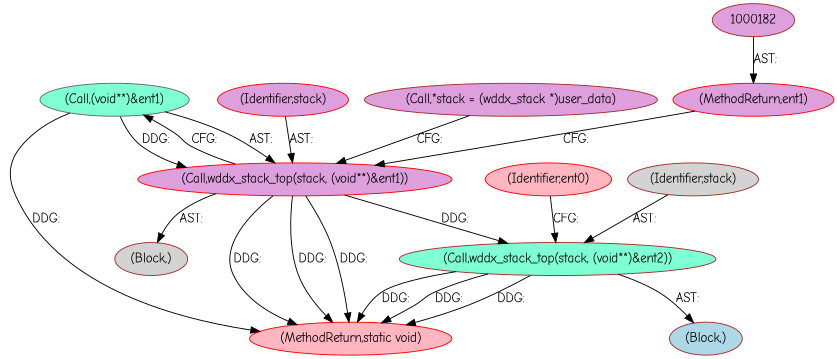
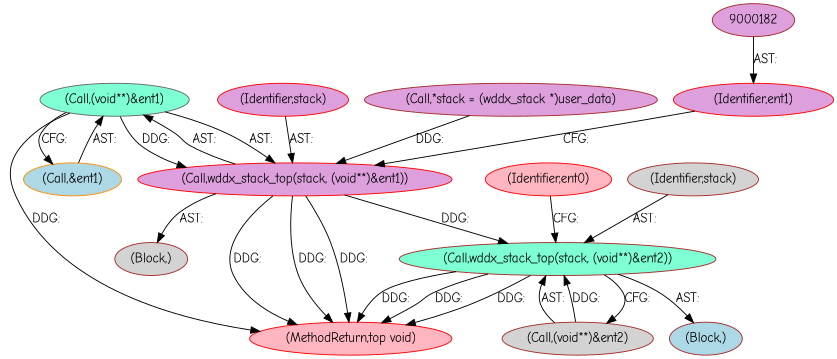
  digraph {
    fontname="Comic Neue"
    node [color=brown fillcolor=plum fontname="Comic Neue" style=filled]
    edge [fontname="Comic Neue"]
    n1 [color=gray40 fillcolor=aquamarine label="(Call,(void**)&ent1)"]
    n2 [color=red label="(Call,wddx_stack_top(stack, (void**)&ent1))"]
-   n4 [color=red fillcolor=lightpink label="(MethodReturn,static void)"]
+   n3 [color=darkorange fillcolor=lightblue label="(Call,&ent1)"]
+   n4 [color=red fillcolor=lightpink label="(MethodReturn,top void)"]
    n5 [fillcolor=aquamarine label="(Call,wddx_stack_top(stack, (void**)&ent2))"]
    n6 [fillcolor=lightgrey label="(Block,)"]
+   n7 [fillcolor=lightgrey label="(Call,(void**)&ent2)"]
    n8 [fillcolor=lightblue label="(Block,)"]
    n9 [color=red fillcolor=lightpink label="(Identifier,ent0)"]
    n10 [color=red label="(Identifier,stack)"]
    n11 [label="(Call,*stack = (wddx_stack *)user_data)"]
-   n12 [color=red label="(MethodReturn,ent1)"]
+   n12 [color=red label="(Identifier,ent1)"]
    n13 [fillcolor=lightgrey label="(Identifier,stack)"]
-   1000182
+   1000182 [label=9000182]
    n1 -> n2 [label="AST: "]
    n1 -> n2 [label="DDG: "]
+   n1 -> n3 [label="CFG: "]
    n1 -> n4 [label="DDG: "]
-   n2 -> n1 [label="CFG: "]
+   n2 -> n1 [label="AST: "]
    n2 -> n4 [label="DDG: "]
    n2 -> n4 [label="DDG: "]
    n2 -> n4 [label="DDG: "]
    n2 -> n5 [label="DDG: "]
    n2 -> n6 [label="AST: "]
+   n3 -> n1 [label="AST: "]
    n5 -> n4 [label="DDG: "]
    n5 -> n4 [label="DDG: "]
    n5 -> n4 [label="DDG: "]
+   n5 -> n7 [label="CFG: "]
    n5 -> n8 [label="AST: "]
+   n7 -> n5 [label="AST: "]
+   n7 -> n5 [label="DDG: "]
    n9 -> n5 [label="CFG: "]
    n10 -> n2 [label="AST: "]
-   n11 -> n2 [label="CFG: "]
+   n11 -> n2 [label="DDG: "]
    n12 -> n2 [label="CFG: "]
    n13 -> n5 [label="AST: "]
    1000182 -> n12 [label="AST: "]
  }
